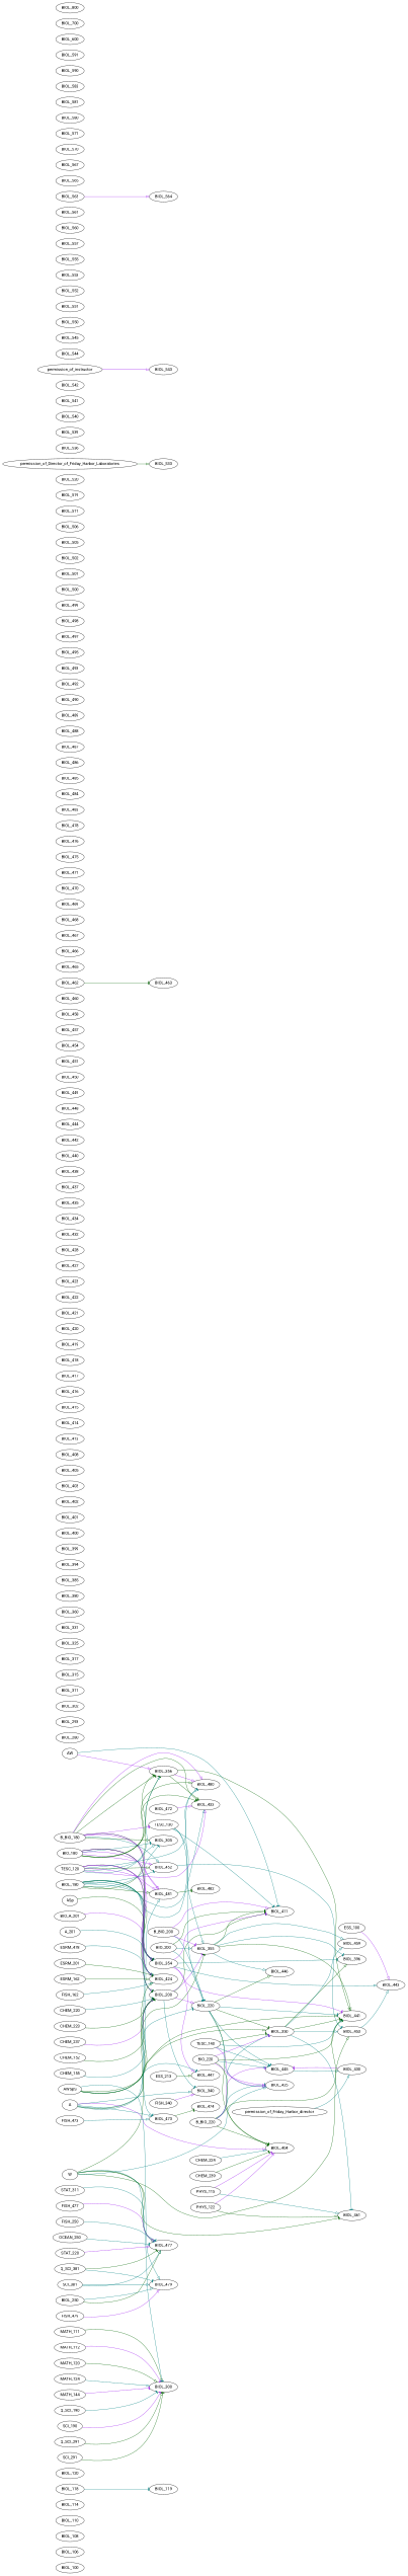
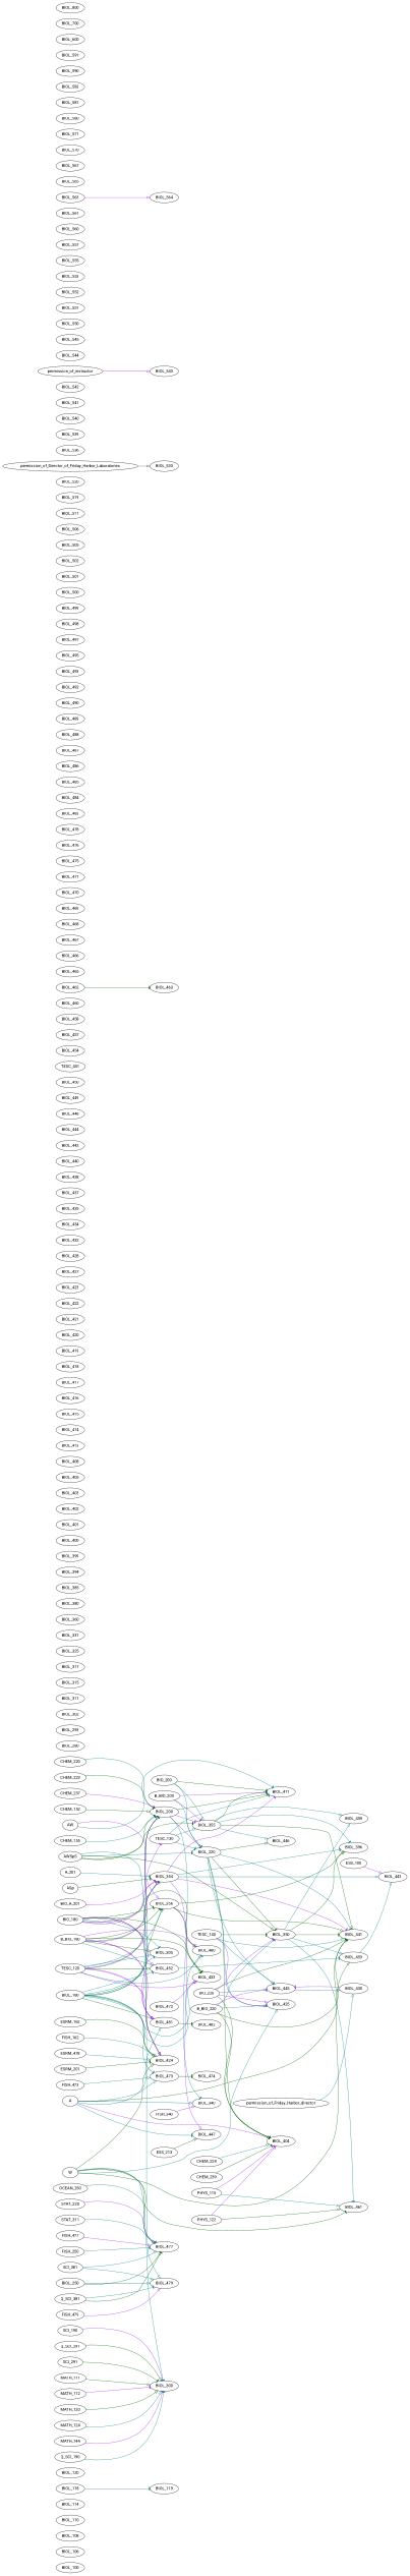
  digraph {
    fontname=Roboto
    rankdir=LR
    node [fontname=Roboto]
    edge [arrowhead=onormal color=teal fontname=Roboto]
    BIOL_100
    BIOL_106
    BIOL_108
    BIOL_110
    BIOL_114
    BIOL_118
    BIOL_119
    BIOL_120
    BIOL_180
    BIOL_200
    BIOL_305
    BIOL_354
    BIOL_356
    BIOL_424
    BIOL_433
    BIOL_452
    BIOL_473
    BIOL_480
    BIOL_481
    BIOL_220
    BIOL_340
    BIOL_355
    BIOL_411
    BIOL_441
    BIOL_447
    BIOL_396
    BIOL_443
    BIOL_453
    BIOL_474
    BIOL_482
    BIOL_350
    BIOL_404
    BIOL_425
    BIOL_445
    BIOL_446
    BIOL_459
    B_BIO_180
    TESC_130
    BIO_180
    TESC_120
    CHEM_152
    CHEM_155
    CHEM_220
    CHEM_223
    CHEM_237
    AWSpS
    BIOL_479
    BIOL_461
    BIOL_430
    B_BIO_200
    BIO_200
    BIOL_250
    BIOL_477
    BIOL_280
    BIOL_293
    MATH_111
    BIOL_300
    MATH_112
    MATH_120
    MATH_124
    MATH_144
    Q_SCI_190
    SCI_190
    Q_SCI_291
    SCI_291
    W
    BIOL_302
    BIOL_311
    BIOL_315
    BIOL_317
    BIOL_325
    BIOL_331
    FISH_340
    A
    B_BIO_220
    BIO_220
    TESC_140
    BIO_A_201
    A_201
    ASp
    AW
    BIOL_360
    BIOL_380
    BIOL_385
    BIOL_394
    BIOL_399
    BIOL_400
    BIOL_401
    BIOL_402
    BIOL_403
    CHEM_224
    CHEM_239
    PHYS_115
    PHYS_122
    BIOL_405
    BIOL_408
    BIOL_413
    BIOL_414
    BIOL_415
    BIOL_416
    BIOL_417
    BIOL_418
    BIOL_419
    BIOL_420
    BIOL_421
    BIOL_422
    BIOL_423
    ESRM_201
    ESRM_162
    FISH_162
    ESRM_478
    BIOL_427
    BIOL_428
    permission_of_Friday_Harbor_director
    BIOL_432
    BIOL_472
    BIOL_434
    BIOL_435
    BIOL_437
    BIOL_438
    BIOL_440
    BIOL_442
    ESS_100
    BIOL_444
    ESS_213
    BIOL_448
    BIOL_449
    BIOL_450
-   BIOL_451
+   BIOL_451 [label=TESC_451]
    BIOL_454
    BIOL_457
    BIOL_458
    BIOL_460
    BIOL_462
    BIOL_463
    BIOL_465
    BIOL_466
    BIOL_467
    BIOL_468
    BIOL_469
    BIOL_470
    BIOL_471
    FISH_473
    BIOL_475
    BIOL_476
    FISH_250
    OCEAN_250
    Q_SCI_381
    SCI_381
    STAT_220
    STAT_311
    FISH_477
    BIOL_478
    FISH_479
    BIOL_483
    BIOL_484
    BIOL_485
    BIOL_486
    BIOL_487
    BIOL_488
    BIOL_489
    BIOL_490
    BIOL_492
    BIOL_493
    BIOL_495
    BIOL_497
    BIOL_498
    BIOL_499
    BIOL_500
    BIOL_501
    BIOL_502
    BIOL_505
    BIOL_506
    BIOL_511
    BIOL_519
    BIOL_520
    permission_of_Director_of_Friday_Harbor_Laboratories
    BIOL_533
    BIOL_536
    BIOL_539
    BIOL_540
    BIOL_541
    BIOL_542
    permission_of_instructor
    BIOL_543
    BIOL_544
    BIOL_545
    BIOL_550
    BIOL_551
    BIOL_552
    BIOL_553
    BIOL_555
    BIOL_557
    BIOL_560
    BIOL_561
    BIOL_563
    BIOL_564
    BIOL_565
    BIOL_567
    BIOL_570
    BIOL_571
    BIOL_580
    BIOL_581
    BIOL_583
    BIOL_590
    BIOL_591
    BIOL_600
    BIOL_700
    BIOL_800
    BIOL_118 -> BIOL_119 [arrowhead=tee]
    BIOL_180 -> BIOL_200 [arrowhead=tee]
    BIOL_180 -> BIOL_305 [arrowhead=tee]
    BIOL_180 -> BIOL_354
    BIOL_180 -> BIOL_356 [arrowhead=tee color=darkgreen]
    BIOL_180 -> BIOL_424 [color=darkgreen]
    BIOL_180 -> BIOL_433
    BIOL_180 -> BIOL_452 [arrowhead=tee]
    BIOL_180 -> BIOL_473 [arrowhead=tee]
    BIOL_180 -> BIOL_480
    BIOL_180 -> BIOL_481 [color=darkgreen]
    BIOL_200 -> BIOL_220 [color=purple]
    BIOL_200 -> BIOL_340 [arrowhead=tee]
    BIOL_200 -> BIOL_355 [arrowhead=tee color=purple]
    BIOL_200 -> BIOL_411 [arrowhead=tee color=darkgreen]
    BIOL_354 -> BIOL_411 [arrowhead=tee color=purple]
    BIOL_354 -> BIOL_441 [arrowhead=tee color=purple]
    BIOL_354 -> BIOL_447 [color=purple]
    BIOL_354 -> BIOL_396 [arrowhead=tee]
    BIOL_354 -> BIOL_443
    BIOL_356 -> BIOL_433 [color=darkgreen]
    BIOL_356 -> BIOL_480 [color=purple]
    BIOL_356 -> BIOL_441 [color=darkgreen]
+   BIOL_356 -> BIOL_396 [color=darkgreen]
    BIOL_452 -> BIOL_453 [arrowhead=tee]
    BIOL_473 -> BIOL_474 [arrowhead=tee color=darkgreen]
    BIOL_481 -> BIOL_482 [arrowhead=tee color=darkgreen]
    BIOL_220 -> BIOL_441 [arrowhead=tee]
    BIOL_220 -> BIOL_350 [arrowhead=tee color=darkgreen]
    BIOL_220 -> BIOL_404 [arrowhead=tee color=darkgreen]
    BIOL_220 -> BIOL_425
    BIOL_220 -> BIOL_445 [arrowhead=tee]
    BIOL_220 -> BIOL_446 [color=darkgreen]
    BIOL_355 -> BIOL_411 [arrowhead=tee color=darkgreen]
    BIOL_355 -> BIOL_441 [color=darkgreen]
    BIOL_355 -> BIOL_396 [arrowhead=tee]
    BIOL_355 -> BIOL_446
    BIOL_355 -> BIOL_459
    BIOL_453 -> BIOL_443
    BIOL_350 -> BIOL_441 [arrowhead=tee color=darkgreen]
    BIOL_350 -> BIOL_396 [color=darkgreen]
    BIOL_350 -> BIOL_453
    BIOL_350 -> BIOL_459
    BIOL_350 -> BIOL_461 [arrowhead=tee]
    BIOL_445 -> BIOL_430
    B_BIO_180 -> BIOL_305 [color=darkgreen]
    B_BIO_180 -> BIOL_354 [arrowhead=tee color=darkgreen]
    B_BIO_180 -> BIOL_356 [arrowhead=tee color=darkgreen]
    B_BIO_180 -> BIOL_424 [color=purple]
    B_BIO_180 -> BIOL_433 [arrowhead=tee color=darkgreen]
    B_BIO_180 -> BIOL_452
    B_BIO_180 -> BIOL_480 [color=purple]
    B_BIO_180 -> BIOL_481 [color=purple]
    B_BIO_180 -> TESC_130 [arrowhead=tee color=purple]
    TESC_130 -> BIOL_220 [arrowhead=tee]
    TESC_130 -> BIOL_355
    TESC_130 -> BIOL_411 [arrowhead=tee]
    BIO_180 -> BIOL_200 [color=purple]
    BIO_180 -> BIOL_305 [arrowhead=tee]
    BIO_180 -> BIOL_354 [arrowhead=tee color=purple]
    BIO_180 -> BIOL_356 [arrowhead=tee color=darkgreen]
    BIO_180 -> BIOL_424 [color=darkgreen]
    BIO_180 -> BIOL_433 [arrowhead=tee color=darkgreen]
    BIO_180 -> BIOL_452 [color=purple]
    BIO_180 -> BIOL_480 [color=darkgreen]
    BIO_180 -> BIOL_481 [color=purple]
    TESC_120 -> BIOL_200 [arrowhead=tee color=darkgreen]
    TESC_120 -> BIOL_305
    TESC_120 -> BIOL_354 [color=purple]
    TESC_120 -> BIOL_356
    TESC_120 -> BIOL_424 [color=purple]
    TESC_120 -> BIOL_433 [color=purple]
    TESC_120 -> BIOL_452 [color=darkgreen]
    TESC_120 -> BIOL_480 [arrowhead=tee]
    TESC_120 -> BIOL_481 [color=purple]
    CHEM_152 -> BIOL_200 [color=darkgreen]
    CHEM_155 -> BIOL_200 [arrowhead=tee]
    CHEM_220 -> BIOL_200 [arrowhead=tee]
    CHEM_223 -> BIOL_200 [arrowhead=tee color=darkgreen]
    CHEM_237 -> BIOL_200 [color=purple]
    AWSpS -> BIOL_200 [arrowhead=tee color=darkgreen]
    AWSpS -> BIOL_220 [arrowhead=tee]
    AWSpS -> BIOL_355 [arrowhead=tee color=darkgreen]
    AWSpS -> BIOL_350 [color=darkgreen]
    AWSpS -> BIOL_479
    BIOL_430 -> BIOL_445 [arrowhead=tee color=purple]
    B_BIO_200 -> BIOL_220 [arrowhead=tee]
    B_BIO_200 -> BIOL_355 [arrowhead=tee color=purple]
    B_BIO_200 -> BIOL_411 [color=purple]
    BIO_200 -> BIOL_220 [arrowhead=tee]
    BIO_200 -> BIOL_355
    BIO_200 -> BIOL_411 [arrowhead=tee color=darkgreen]
    BIOL_250 -> BIOL_479
    BIOL_250 -> BIOL_477 [color=darkgreen]
    MATH_111 -> BIOL_300 [color=darkgreen]
    MATH_112 -> BIOL_300 [arrowhead=tee color=purple]
    MATH_120 -> BIOL_300 [color=darkgreen]
    MATH_124 -> BIOL_300
    MATH_144 -> BIOL_300 [arrowhead=tee color=purple]
    Q_SCI_190 -> BIOL_300 [arrowhead=tee]
    SCI_190 -> BIOL_300 [arrowhead=tee color=purple]
    Q_SCI_291 -> BIOL_300 [color=darkgreen]
    SCI_291 -> BIOL_300 [arrowhead=tee color=darkgreen]
    W -> BIOL_424 [color=darkgreen]
    W -> BIOL_453 [color=darkgreen]
    W -> BIOL_425
    W -> BIOL_461 [arrowhead=tee color=darkgreen]
    W -> BIOL_477 [color=darkgreen]
    W -> BIOL_300 [arrowhead=tee]
    FISH_340 -> BIOL_340 [color=purple]
    A -> BIOL_473
    A -> BIOL_481
    A -> BIOL_340
    A -> BIOL_441 [color=darkgreen]
    A -> BIOL_447 [arrowhead=tee]
    A -> BIOL_404 [color=purple]
    B_BIO_220 -> BIOL_441 [arrowhead=tee color=darkgreen]
    B_BIO_220 -> BIOL_350 [arrowhead=tee]
    B_BIO_220 -> BIOL_404 [arrowhead=tee color=darkgreen]
    B_BIO_220 -> BIOL_425 [arrowhead=tee]
    B_BIO_220 -> BIOL_445 [arrowhead=tee color=purple]
    BIO_220 -> BIOL_441 [arrowhead=tee color=darkgreen]
    BIO_220 -> BIOL_350 [arrowhead=tee color=purple]
    BIO_220 -> BIOL_404 [color=darkgreen]
    BIO_220 -> BIOL_425 [color=purple]
    BIO_220 -> BIOL_445
    TESC_140 -> BIOL_441
    TESC_140 -> BIOL_350 [arrowhead=tee color=darkgreen]
    TESC_140 -> BIOL_425 [color=purple]
-   TESC_140 -> BIOL_445 [arrowhead=tee]
+   TESC_140 -> BIOL_445
    BIO_A_201 -> BIOL_354 [arrowhead=tee color=purple]
    A_201 -> BIOL_354 [arrowhead=tee]
    ASp -> BIOL_354 [arrowhead=tee color=darkgreen]
    AW -> BIOL_356 [color=purple]
    AW -> BIOL_411 [arrowhead=tee]
    CHEM_224 -> BIOL_404
    CHEM_239 -> BIOL_404 [arrowhead=tee color=darkgreen]
    PHYS_115 -> BIOL_404 [arrowhead=tee color=purple]
    PHYS_115 -> BIOL_461
    PHYS_122 -> BIOL_404 [color=purple]
    PHYS_122 -> BIOL_461 [color=darkgreen]
    ESRM_201 -> BIOL_424 [arrowhead=tee color=darkgreen]
    ESRM_162 -> BIOL_424 [color=darkgreen]
    FISH_162 -> BIOL_424
    ESRM_478 -> BIOL_424
    permission_of_Friday_Harbor_director -> BIOL_430
    BIOL_472 -> BIOL_433 [color=purple]
    ESS_100 -> BIOL_443 [color=purple]
    ESS_213 -> BIOL_447 [color=darkgreen]
    BIOL_462 -> BIOL_463 [arrowhead=tee color=darkgreen]
    FISH_473 -> BIOL_473
    FISH_250 -> BIOL_477 [arrowhead=tee]
    OCEAN_250 -> BIOL_477 [arrowhead=tee]
    Q_SCI_381 -> BIOL_479 [arrowhead=tee]
    Q_SCI_381 -> BIOL_477 [arrowhead=tee color=darkgreen]
    SCI_381 -> BIOL_479
    SCI_381 -> BIOL_477
    STAT_220 -> BIOL_477 [color=purple]
    STAT_311 -> BIOL_477 [arrowhead=tee]
    FISH_477 -> BIOL_477 [color=purple]
    FISH_479 -> BIOL_479 [color=purple]
    permission_of_Director_of_Friday_Harbor_Laboratories -> BIOL_533 [color=darkgreen]
    permission_of_instructor -> BIOL_543 [color=purple]
    BIOL_563 -> BIOL_564 [color=purple]
  }
